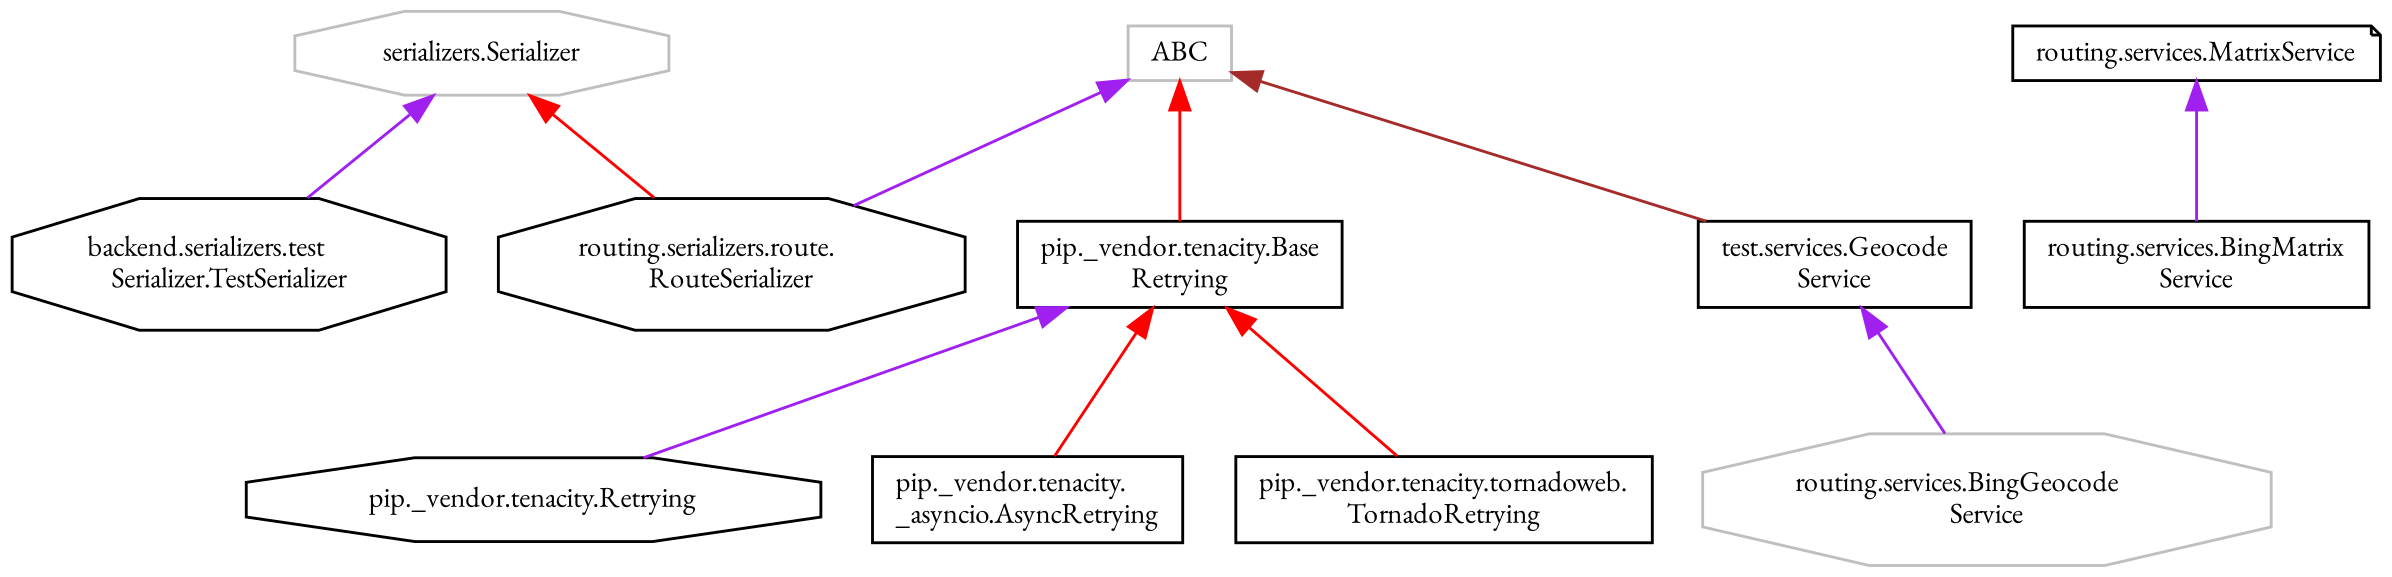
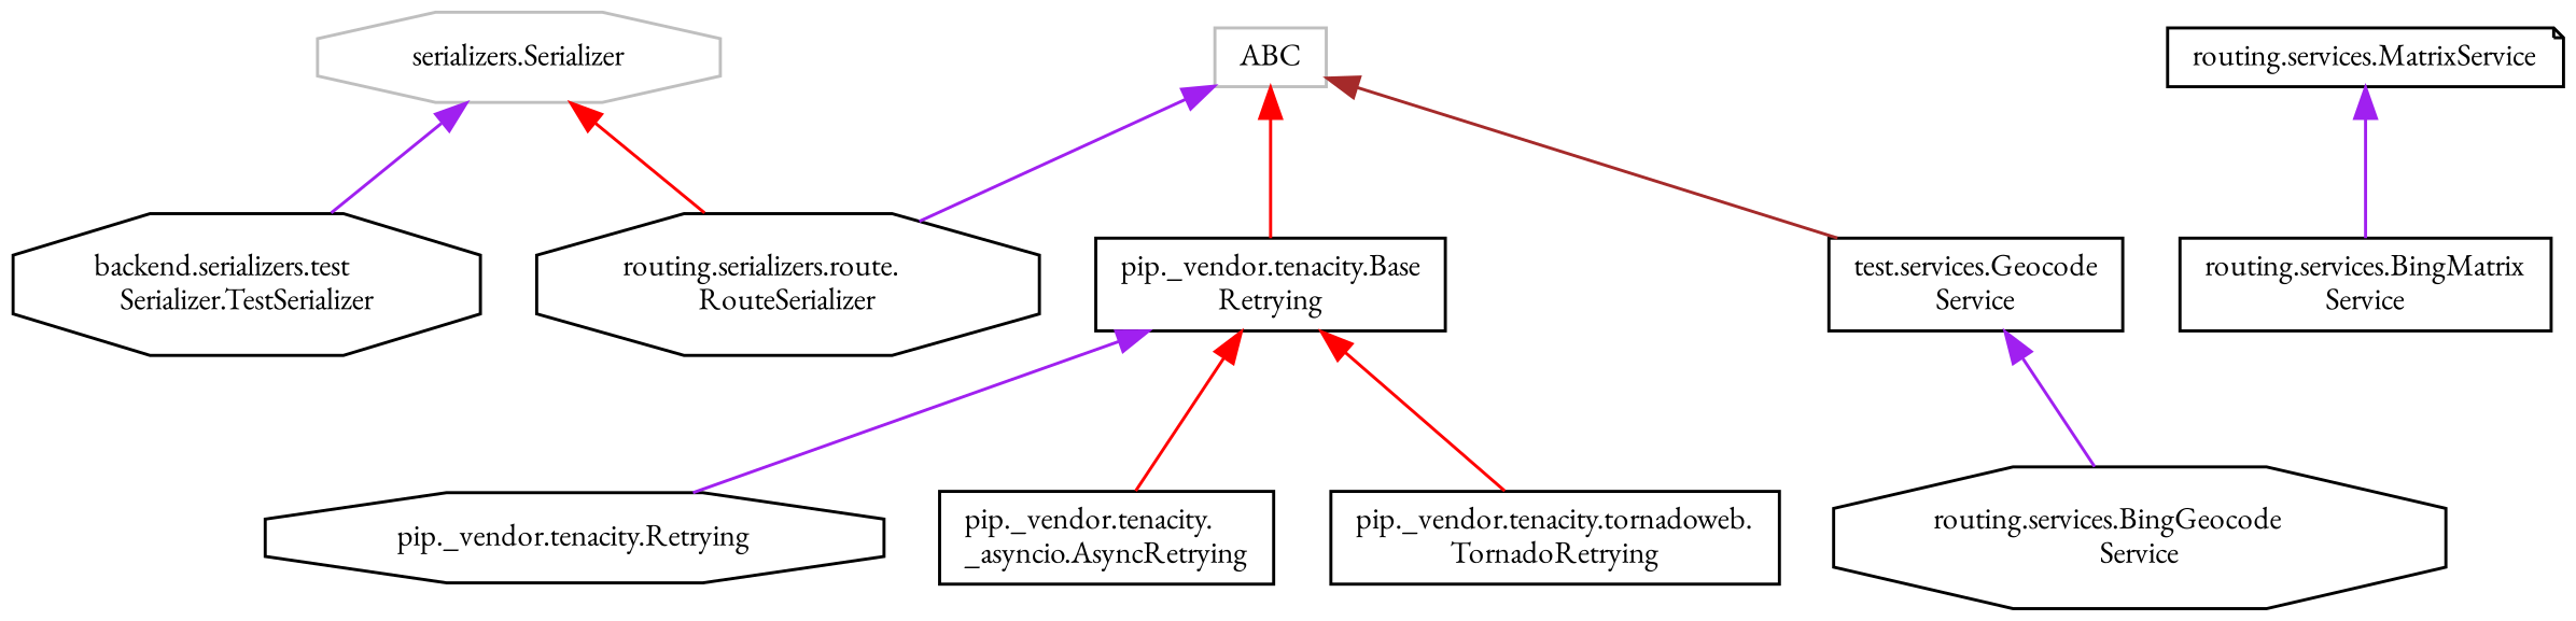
  digraph {
    fontname="EB Garamond"
    rankdir=TB
    node [color=black fillcolor=white fontname="EB Garamond" fontsize=10 shape=box style=filled]
    edge [color=purple dir=back fontname="EB Garamond" fontsize=10 labelfontname=Helvetica labelfontsize=10 style=solid]
    n1 [color=grey75 height=0.2 label="serializers.Serializer" shape=octagon width=0.4]
    n2 [height=0.2 label="backend.serializers.test\lSerializer.TestSerializer" shape=octagon width=0.4]
    n3 [height=0.2 label="routing.serializers.route.\lRouteSerializer" shape=octagon width=0.4]
    n4 [color=grey75 height=0.2 label=ABC width=0.4]
    n5 [height=0.2 label="pip._vendor.tenacity.Base\lRetrying" width=0.4]
    n6 [height=0.2 label="test.services.Geocode\lService" width=0.4]
    n7 [height=0.2 label="pip._vendor.tenacity.Retrying" shape=octagon width=0.4]
    n8 [height=0.2 label="pip._vendor.tenacity.\l_asyncio.AsyncRetrying" width=0.4]
    n9 [height=0.2 label="pip._vendor.tenacity.tornadoweb.\lTornadoRetrying" width=0.4]
-   n10 [color=grey75 height=0.2 label="routing.services.BingGeocode\lService" shape=octagon width=0.4]
+   n10 [height=0.2 label="routing.services.BingGeocode\lService" shape=octagon width=0.4]
    n11 [height=0.2 label="routing.services.MatrixService" shape=note width=0.4]
    n12 [height=0.2 label="routing.services.BingMatrix\lService" width=0.4]
    n1 -> n2
    n1 -> n3 [color=red]
    n4 -> n3
    n4 -> n5 [color=red]
    n4 -> n6 [color=brown]
    n5 -> n7
    n5 -> n8 [color=red]
    n5 -> n9 [color=red]
    n6 -> n10
    n11 -> n12
  }
